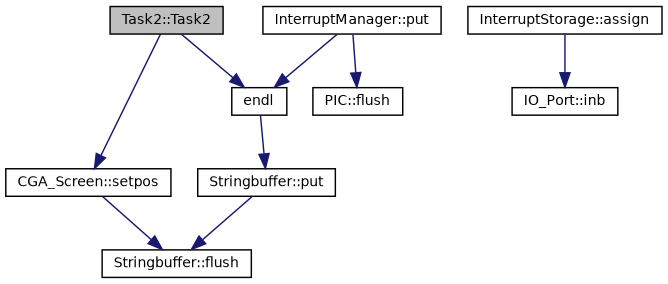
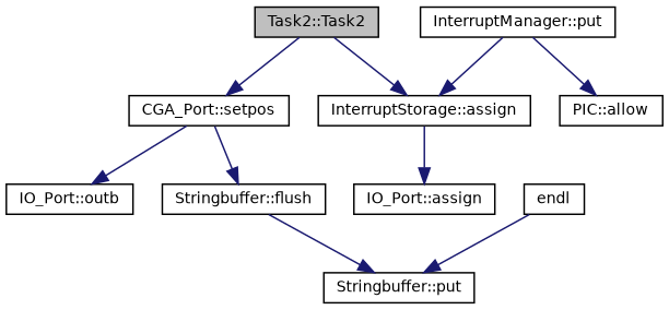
  digraph {
    rankdir=TB
    node [color=black fontname=Helvetica fontsize=10 shape=record]
    edge [color=midnightblue fontname=Helvetica fontsize=10 labelfontname=Helvetica labelfontsize=10 style=solid]
    n1 [fillcolor=grey75 fontcolor=black height=0.2 label="Task2::Task2" style=filled width=0.4]
-   n2 [height=0.2 label="CGA_Screen::setpos" width=0.4]
+   n2 [height=0.2 label="CGA_Port::setpos" width=0.4]
    n3 [height=0.2 label=endl width=0.4]
+   n4 [height=0.2 label="IO_Port::outb" width=0.4]
    n5 [height=0.2 label="Stringbuffer::flush" width=0.4]
    n6 [height=0.2 label="Stringbuffer::put" width=0.4]
    n7 [height=0.2 label="InterruptManager::put" width=0.4]
    n8 [height=0.2 label="InterruptStorage::assign" width=0.4]
-   n9 [height=0.2 label="PIC::flush" width=0.4]
-   n10 [height=0.2 label="IO_Port::inb" width=0.4]
+   n9 [height=0.2 label="PIC::allow" width=0.4]
+   n10 [height=0.2 label="IO_Port::assign" width=0.4]
    n1 -> n2
-   n1 -> n3
+   n1 -> n8
+   n2 -> n4
    n2 -> n5
    n3 -> n6
-   n6 -> n5
-   n7 -> n3
+   n5 -> n6
+   n7 -> n8
    n7 -> n9
    n8 -> n10
  }
